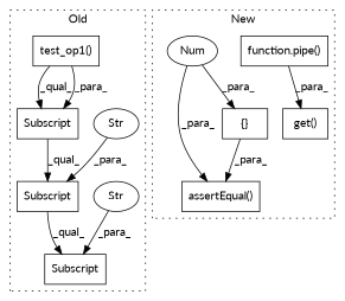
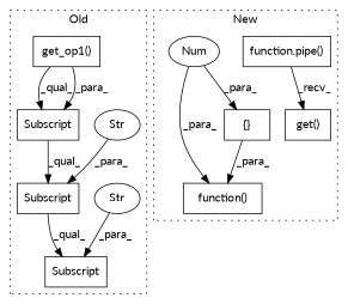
  digraph {
    fontname=Lato
    node [a=75 fontname=Lato s="4767,0" shape=box]
    edge [fontname=Lato]
    n1 [a=63 l="47,0" label=Subscript]
    n2 [a=66 l=6 label=Str s=4807 shape=ellipse]
    n3 [a=63 l="39,0" label=Subscript]
    n4 [a=66 l=11 label=Str s=4794 shape=ellipse]
    n5 [a=63 l="26,0" label=Subscript]
-   n6 [l=14 label="test_op1()" s=4726]
+   n6 [l=14 label="get_op1()" s=4726]
    n7 [l="5,1" label="function.pipe()" s="7715,7724"]
-   n8 [l="17,1" label="assertEqual()" s="7826,7864"]
+   n8 [l="17,1" label="function()" s="7826,7864"]
    n9 [l=9 label="get()" s=7843]
    n10 [a=59 l="1,0" label="{}" s="7854,7863"]
    n11 [a=76 l=3 label=Num s=7860 shape=ellipse]
    subgraph cluster_1 {
      label=Old
      style=dotted
      n1
      n2
      n3
      n4
      n5
      n6
    }
    subgraph cluster_2 {
      label=New
      style=dotted
      n7
      n8
      n9
      n10
      n11
    }
    n2 -> n1 [label=_para_]
    n3 -> n1 [label=_qual_]
    n4 -> n3 [label=_para_]
    n5 -> n3 [label=_qual_]
    n6 -> n5 [label=_qual_]
    n6 -> n5 [label=_para_]
-   n7 -> n9 [label=_para_]
+   n7 -> n9 [label=_recv_]
    n10 -> n8 [label=_para_]
    n11 -> n8 [label=_para_]
    n11 -> n10 [label=_para_]
  }
